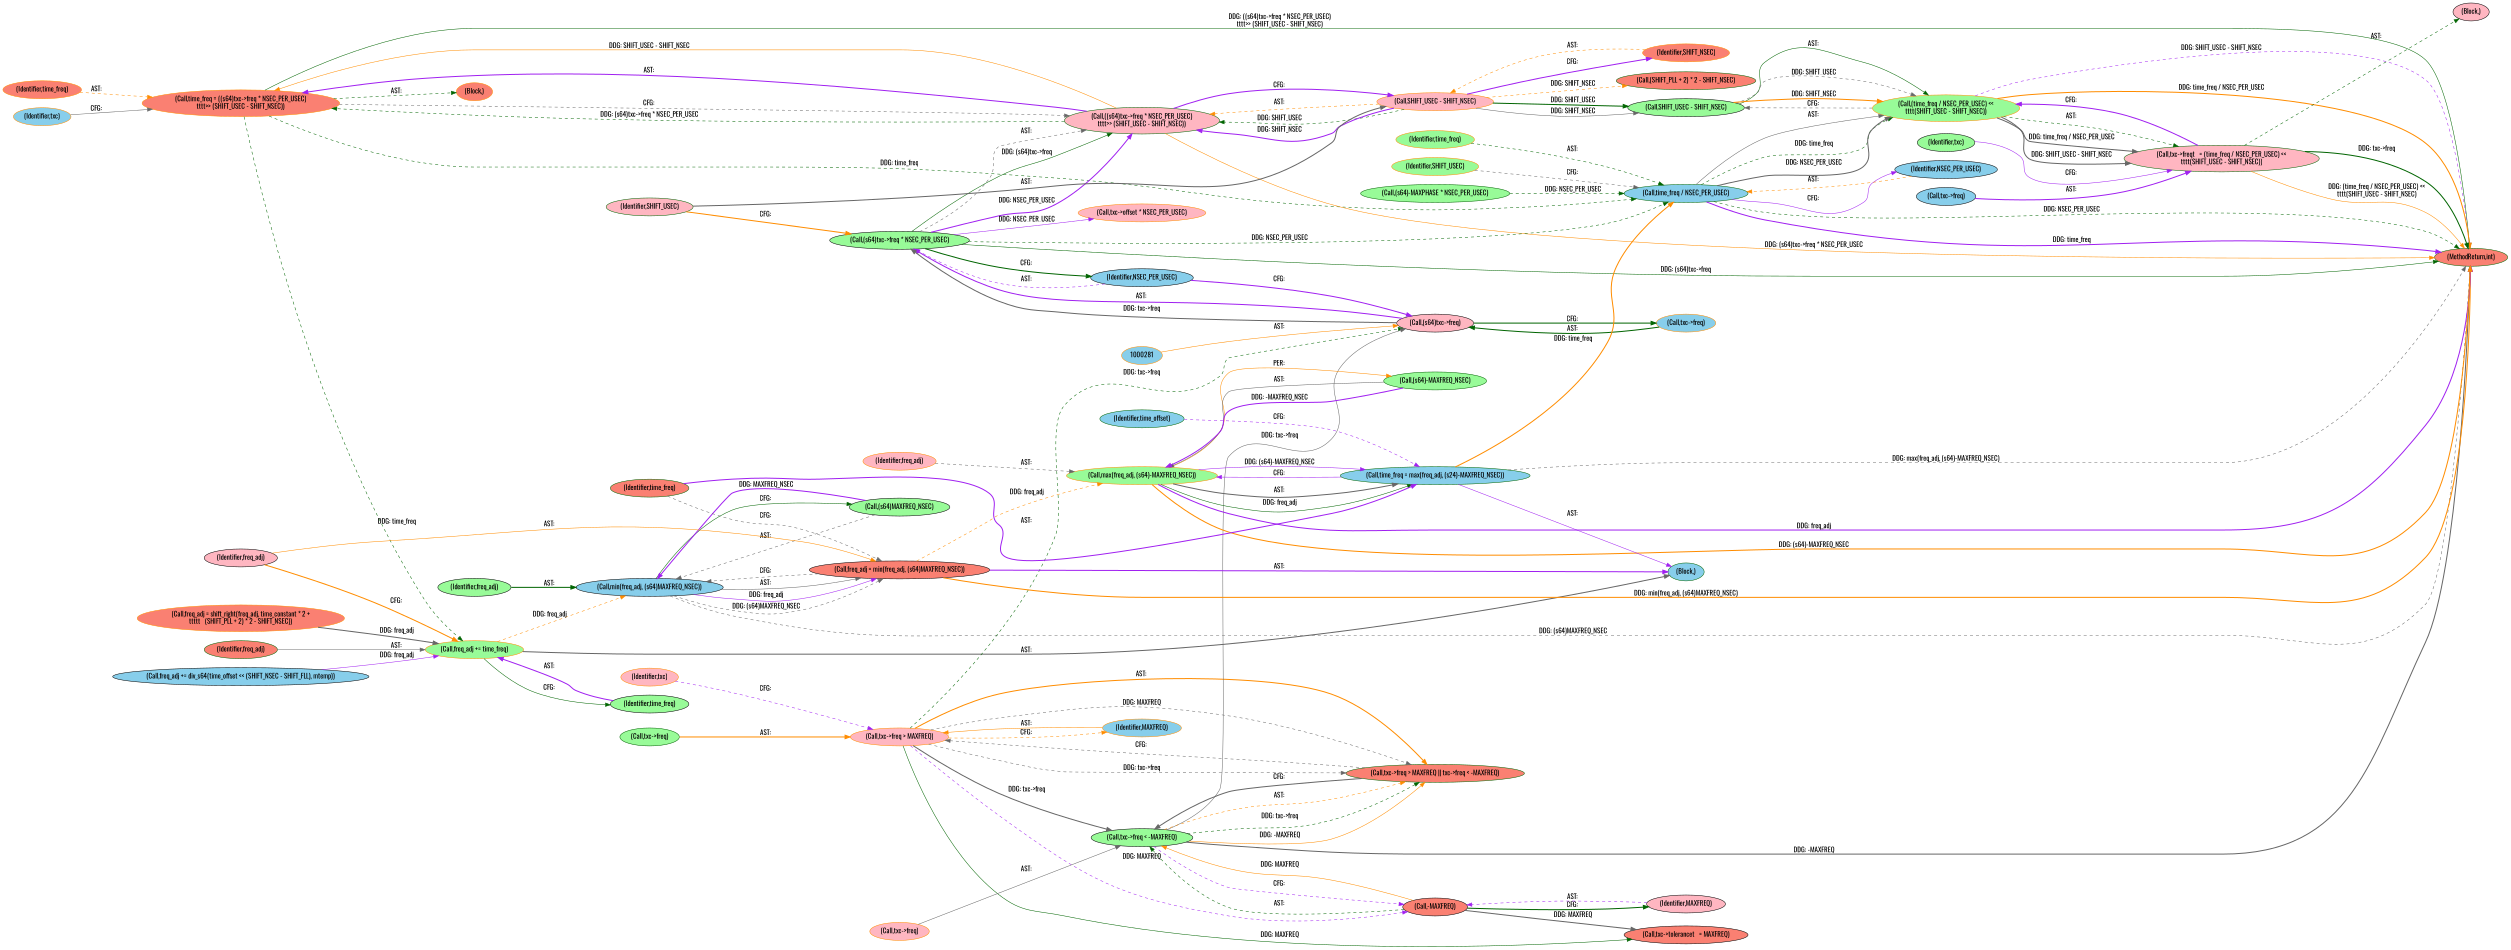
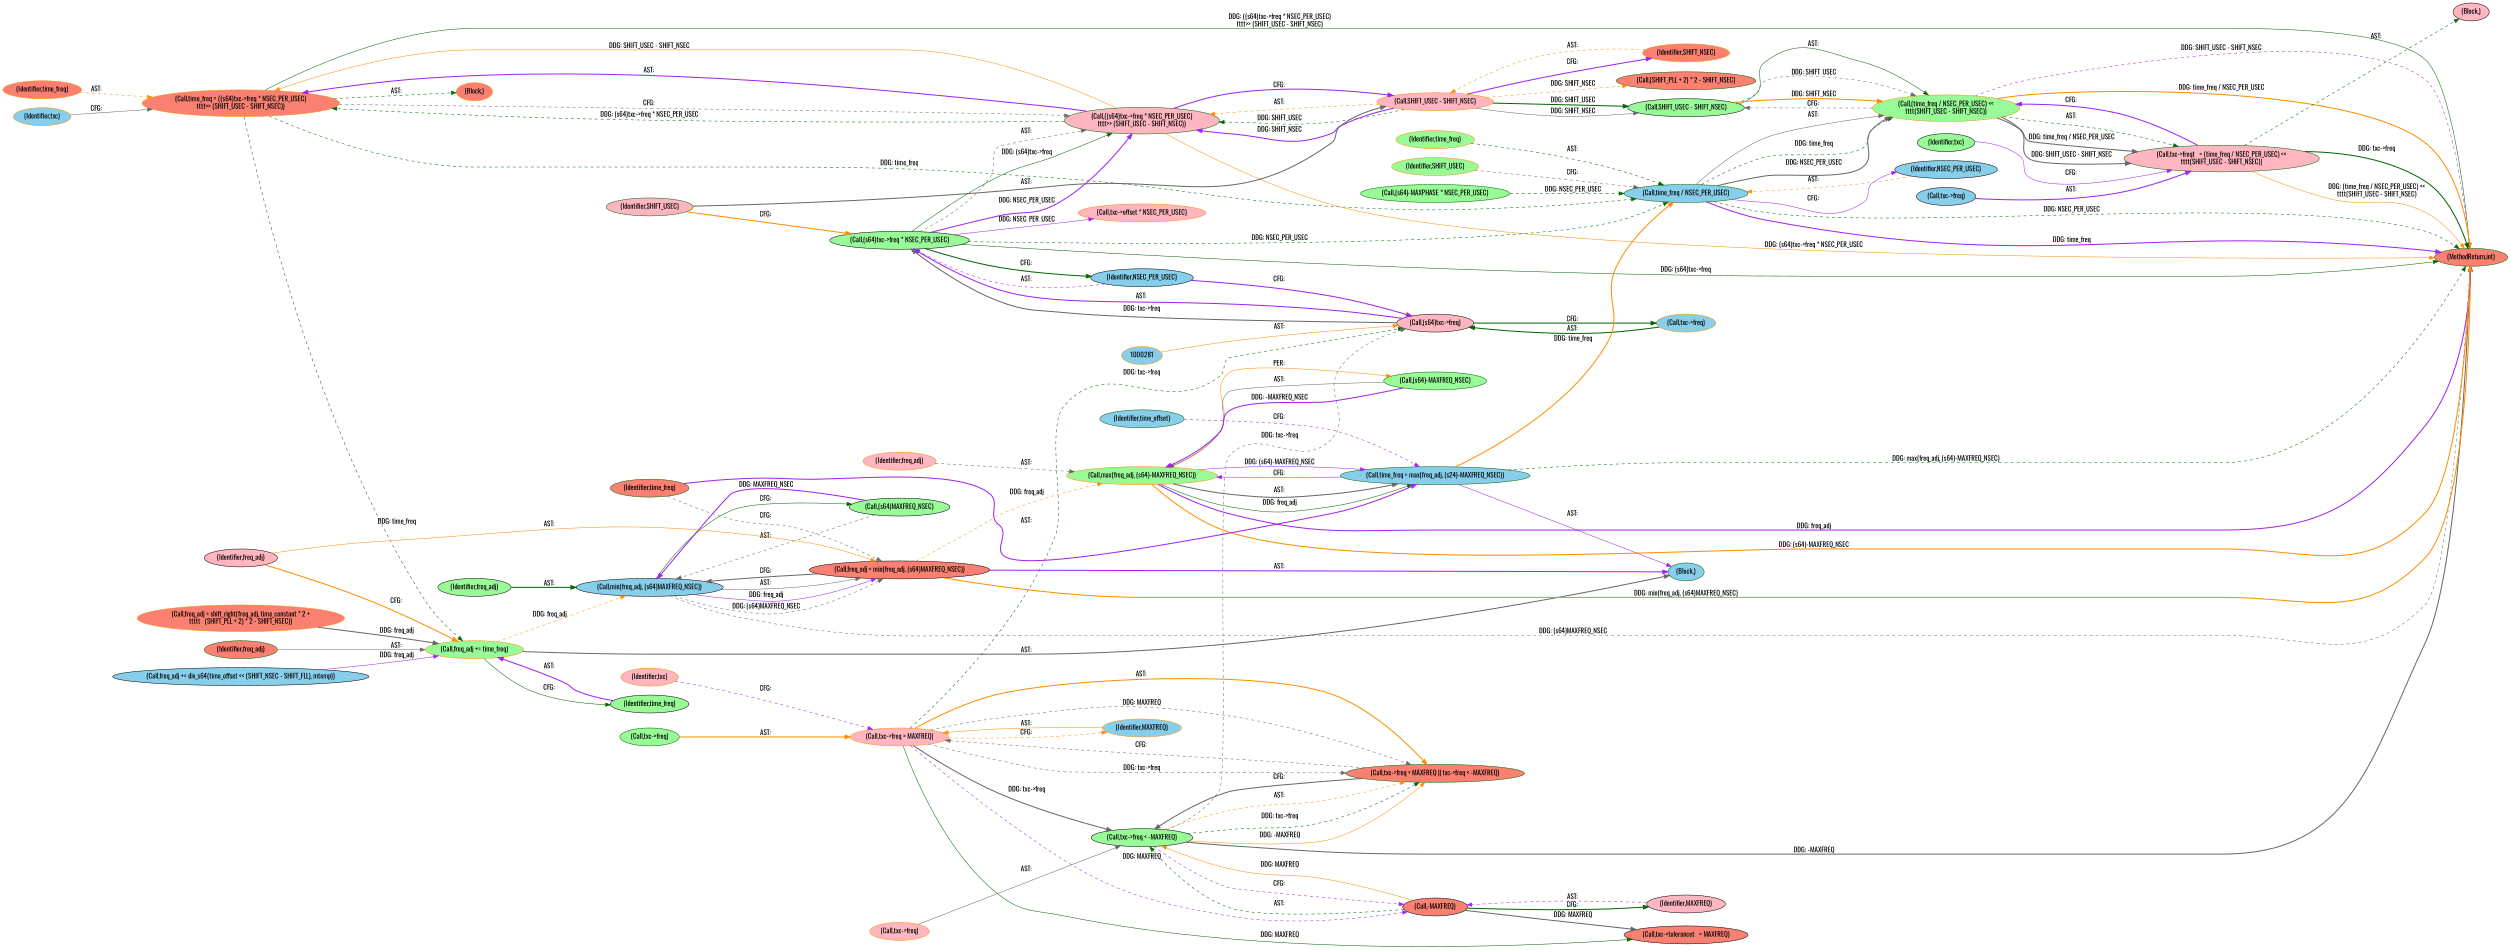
  digraph {
    fontname=Oswald
    rankdir=LR
    node [color=darkorange fillcolor=palegreen fontname=Oswald style=filled]
    edge [color=gray40 fontname=Oswald style=dashed]
    n1 [fillcolor=salmon label="(Call,time_freq = ((s64)txc->freq * NSEC_PER_USEC)\n\t\t\t\t>> (SHIFT_USEC - SHIFT_NSEC))"]
    n2 [color=darkgreen fillcolor=lightpink label="(Call,((s64)txc->freq * NSEC_PER_USEC)\n\t\t\t\t>> (SHIFT_USEC - SHIFT_NSEC))"]
    n3 [label="(Call,freq_adj += time_freq)"]
    n4 [color=darkgreen fillcolor=skyblue label="(Call,time_freq / NSEC_PER_USEC)"]
    n5 [fillcolor=salmon label="(Block,)"]
    n6 [color=darkgreen fillcolor=salmon label="(MethodReturn,int)"]
    n7 [fillcolor=lightpink label="(Call,SHIFT_USEC - SHIFT_NSEC)"]
    n8 [color=black fillcolor=skyblue label="(Call,min(freq_adj, (s64)MAXFREQ_NSEC))"]
    n9 [color=black label="(Identifier,time_freq)"]
    n10 [color=darkgreen fillcolor=skyblue label="(Block,)"]
    n11 [label="(Call,(time_freq / NSEC_PER_USEC) <<\n\t\t\t\t(SHIFT_USEC - SHIFT_NSEC))"]
    n12 [color=black fillcolor=skyblue label="(Identifier,NSEC_PER_USEC)"]
    n13 [color=black label="(Call,SHIFT_USEC - SHIFT_NSEC)"]
    n14 [fillcolor=salmon label="(Identifier,SHIFT_NSEC)"]
    n15 [color=darkgreen fillcolor=salmon label="(Call,(SHIFT_PLL + 2) * 2 - SHIFT_NSEC)"]
    n16 [color=black label="(Call,(s64)txc->freq * NSEC_PER_USEC)"]
    n17 [fillcolor=lightpink label="(Call,txc->offset * NSEC_PER_USEC)"]
    n18 [color=black fillcolor=skyblue label="(Identifier,NSEC_PER_USEC)"]
    n19 [color=black fillcolor=lightpink label="(Call,(s64)txc->freq)"]
    n20 [fillcolor=skyblue label="(Call,txc->freq)"]
    n21 [fillcolor=lightpink label="(Call,txc->freq > MAXFREQ)"]
    n22 [color=black label="(Call,txc->freq < -MAXFREQ)"]
    n23 [color=black fillcolor=salmon label="(Call,-MAXFREQ)"]
    n24 [color=darkgreen fillcolor=salmon label="(Call,txc->freq > MAXFREQ || txc->freq < -MAXFREQ)"]
    n25 [fillcolor=skyblue label="(Identifier,MAXFREQ)"]
    n26 [color=black fillcolor=salmon label="(Call,txc->tolerance\t   = MAXFREQ)"]
    n27 [color=black fillcolor=lightpink label="(Identifier,MAXFREQ)"]
    n28 [color=black fillcolor=salmon label="(Call,freq_adj = min(freq_adj, (s64)MAXFREQ_NSEC))"]
    n29 [color=black label="(Call,(s64)MAXFREQ_NSEC)"]
    n30 [label="(Call,max(freq_adj, (s64)-MAXFREQ_NSEC))"]
    n31 [color=darkgreen fillcolor=skyblue label="(Call,time_freq = max(freq_adj, (s24)-MAXFREQ_NSEC))"]
    n32 [color=darkgreen label="(Call,(s64)-MAXFREQ_NSEC)"]
    n33 [color=darkgreen fillcolor=lightpink label="(Call,txc->freq\t   = (time_freq / NSEC_PER_USEC) <<\n\t\t\t\t(SHIFT_USEC - SHIFT_NSEC))"]
    n34 [color=black fillcolor=lightpink label="(Block,)"]
    n35 [color=darkgreen fillcolor=lightpink label="(Identifier,SHIFT_USEC)"]
    n36 [color=darkgreen label="(Call,txc->freq)"]
    n37 [color=black label="(Identifier,txc)"]
    n38 [color=darkgreen fillcolor=skyblue label="(Identifier,time_offset)"]
    n39 [label="(Identifier,time_freq)"]
    n40 [color=black fillcolor=skyblue label="(Call,txc->freq)"]
    n41 [fillcolor=lightpink label="(Identifier,freq_adj)"]
    n42 [fillcolor=salmon label="(Identifier,time_freq)"]
    n43 [color=darkgreen fillcolor=salmon label="(Identifier,freq_adj)"]
    n44 [fillcolor=lightpink label="(Call,txc->freq)"]
    n45 [label="(Identifier,SHIFT_USEC)"]
    n46 [color=darkgreen label="(Call,(s64)-MAXPHASE * NSEC_PER_USEC)"]
    n47 [fillcolor=skyblue label="(Identifier,txc)"]
    n48 [color=black fillcolor=skyblue label="(Call,freq_adj += div_s64(time_offset << (SHIFT_NSEC - SHIFT_FLL), mtemp))"]
    n49 [color=darkgreen fillcolor=salmon label="(Identifier,time_freq)"]
    n50 [fillcolor=salmon label="(Call,freq_adj = shift_right(freq_adj, time_constant * 2 +\n\t\t\t\t\t   (SHIFT_PLL + 2) * 2 - SHIFT_NSEC))"]
    n51 [color=black fillcolor=lightpink label="(Identifier,freq_adj)"]
    n52 [fillcolor=lightpink label="(Identifier,txc)"]
    n53 [color=black label="(Identifier,freq_adj)"]
    1000281 [fillcolor=skyblue]
    n1 -> n2 [label="CFG: "]
    n1 -> n3 [color=darkgreen label="DDG: time_freq"]
    n1 -> n4 [color=darkgreen label="DDG: time_freq"]
    n1 -> n5 [color=darkgreen label="AST: "]
    n1 -> n6 [color=darkgreen label="DDG: ((s64)txc->freq * NSEC_PER_USEC)\n\t\t\t\t>> (SHIFT_USEC - SHIFT_NSEC)" style=solid]
    n2 -> n1 [color=purple label="AST: " style=bold]
    n2 -> n1 [color=darkgreen label="DDG: (s64)txc->freq * NSEC_PER_USEC"]
    n2 -> n1 [color=darkorange label="DDG: SHIFT_USEC - SHIFT_NSEC" style=solid]
    n2 -> n6 [color=darkorange label="DDG: (s64)txc->freq * NSEC_PER_USEC" style=solid]
    n2 -> n7 [color=purple label="CFG: " style=bold]
    n3 -> n8 [color=darkorange label="DDG: freq_adj"]
    n3 -> n9 [color=darkgreen label="CFG: " style=solid]
    n3 -> n10 [label="AST: " style=bold]
    n4 -> n6 [color=darkgreen label="DDG: NSEC_PER_USEC"]
    n4 -> n6 [color=purple label="DDG: time_freq" style=bold]
    n4 -> n11 [label="AST: " style=solid]
    n4 -> n11 [color=darkgreen label="DDG: time_freq"]
    n4 -> n11 [label="DDG: NSEC_PER_USEC" style=bold]
    n4 -> n12 [color=purple label="CFG: " style=solid]
    n7 -> n2 [color=darkorange label="AST: "]
    n7 -> n2 [color=darkgreen label="DDG: SHIFT_USEC"]
    n7 -> n2 [color=purple label="DDG: SHIFT_NSEC" style=bold]
    n7 -> n13 [color=darkgreen label="DDG: SHIFT_USEC" style=bold]
    n7 -> n13 [label="DDG: SHIFT_NSEC" style=solid]
    n7 -> n14 [color=purple label="CFG: " style=bold]
    n7 -> n15 [color=darkorange label="DDG: SHIFT_NSEC"]
    n8 -> n6 [label="DDG: (s64)MAXFREQ_NSEC"]
    n8 -> n28 [label="AST: " style=solid]
    n8 -> n28 [color=purple label="DDG: freq_adj" style=solid]
    n8 -> n28 [label="DDG: (s64)MAXFREQ_NSEC"]
    n8 -> n29 [color=darkgreen label="CFG: " style=solid]
    n9 -> n3 [color=purple label="AST: " style=bold]
    n11 -> n6 [color=purple label="DDG: SHIFT_USEC - SHIFT_NSEC"]
    n11 -> n6 [color=darkorange label="DDG: time_freq / NSEC_PER_USEC" style=bold]
    n11 -> n13 [label="CFG: "]
    n11 -> n33 [color=darkgreen label="AST: "]
    n11 -> n33 [label="DDG: time_freq / NSEC_PER_USEC" style=bold]
    n11 -> n33 [label="DDG: SHIFT_USEC - SHIFT_NSEC" style=bold]
    n12 -> n4 [color=darkorange label="AST: "]
    n13 -> n11 [color=darkgreen label="AST: " style=solid]
    n13 -> n11 [label="DDG: SHIFT_USEC"]
    n13 -> n11 [color=darkorange label="DDG: SHIFT_NSEC" style=bold]
    n14 -> n7 [color=darkorange label="AST: "]
    n16 -> n2 [label="AST: "]
    n16 -> n2 [color=darkgreen label="DDG: (s64)txc->freq" style=solid]
    n16 -> n2 [color=purple label="DDG: NSEC_PER_USEC" style=bold]
    n16 -> n4 [color=darkgreen label="DDG: NSEC_PER_USEC"]
    n16 -> n6 [color=darkgreen label="DDG: (s64)txc->freq" style=solid]
    n16 -> n17 [color=purple label="DDG: NSEC_PER_USEC" style=solid]
    n16 -> n18 [color=darkgreen label="CFG: " style=bold]
    n18 -> n16 [color=purple label="AST: "]
    n18 -> n19 [color=purple label="CFG: " style=bold]
    n19 -> n16 [color=purple label="AST: " style=bold]
    n19 -> n16 [label="DDG: txc->freq" style=bold]
    n19 -> n20 [color=darkgreen label="CFG: " style=bold]
    n20 -> n19 [color=darkgreen label="AST: " style=bold]
    n21 -> n19 [color=darkgreen label="DDG: txc->freq"]
    n21 -> n22 [label="DDG: txc->freq" style=bold]
    n21 -> n23 [color=purple label="DDG: MAXFREQ"]
    n21 -> n24 [color=darkorange label="AST: " style=bold]
    n21 -> n24 [label="DDG: txc->freq"]
    n21 -> n24 [label="DDG: MAXFREQ"]
    n21 -> n25 [color=darkorange label="CFG: "]
    n21 -> n26 [color=darkgreen label="DDG: MAXFREQ" style=solid]
    n22 -> n6 [label="DDG: -MAXFREQ" style=bold]
-   n22 -> n19 [label="DDG: txc->freq" style=solid]
+   n22 -> n19 [label="DDG: txc->freq"]
    n22 -> n23 [color=purple label="CFG: "]
    n22 -> n24 [color=darkorange label="AST: "]
    n22 -> n24 [color=darkgreen label="DDG: txc->freq"]
    n22 -> n24 [color=darkorange label="DDG: -MAXFREQ" style=solid]
    n23 -> n22 [color=darkgreen label="AST: "]
    n23 -> n22 [color=darkorange label="DDG: MAXFREQ" style=solid]
    n23 -> n26 [label="DDG: MAXFREQ" style=bold]
    n23 -> n27 [color=darkgreen label="CFG: " style=bold]
    n24 -> n21 [label="CFG: "]
    n24 -> n22 [label="CFG: " style=bold]
    n25 -> n21 [color=darkorange label="AST: " style=solid]
    n27 -> n23 [color=purple label="AST: "]
    n28 -> n6 [color=darkorange label="DDG: min(freq_adj, (s64)MAXFREQ_NSEC)" style=bold]
-   n28 -> n8 [label="CFG: "]
+   n28 -> n8 [label="CFG: " style=bold]
    n28 -> n10 [color=purple label="AST: " style=bold]
    n28 -> n30 [color=darkorange label="DDG: freq_adj"]
    n29 -> n8 [label="AST: "]
    n29 -> n8 [color=purple label="DDG: MAXFREQ_NSEC" style=bold]
    n30 -> n6 [color=purple label="DDG: freq_adj" style=bold]
    n30 -> n6 [color=darkorange label="DDG: (s64)-MAXFREQ_NSEC" style=bold]
    n30 -> n31 [label="AST: " style=bold]
    n30 -> n31 [color=darkgreen label="DDG: freq_adj" style=solid]
    n30 -> n31 [color=purple label="DDG: (s64)-MAXFREQ_NSEC" style=solid]
    n30 -> n32 [color=darkorange label="PER: " style=solid]
    n31 -> n4 [color=darkorange label="DDG: time_freq" style=bold]
-   n31 -> n6 [label="DDG: max(freq_adj, (s64)-MAXFREQ_NSEC)"]
+   n31 -> n6 [color=darkgreen label="DDG: max(freq_adj, (s64)-MAXFREQ_NSEC)"]
    n31 -> n10 [color=purple label="AST: " style=solid]
    n31 -> n30 [color=purple label="CFG: " style=solid]
    n32 -> n30 [label="AST: " style=solid]
    n32 -> n30 [color=purple label="DDG: -MAXFREQ_NSEC" style=bold]
    n33 -> n6 [color=darkgreen label="DDG: txc->freq" style=bold]
    n33 -> n6 [color=darkorange label="DDG: (time_freq / NSEC_PER_USEC) <<\n\t\t\t\t(SHIFT_USEC - SHIFT_NSEC)" style=solid]
    n33 -> n11 [color=purple label="CFG: " style=bold]
    n33 -> n34 [color=darkgreen label="AST: "]
    n35 -> n7 [label="AST: " style=bold]
    n35 -> n16 [color=darkorange label="CFG: " style=bold]
    n36 -> n21 [color=darkorange label="AST: " style=bold]
    n37 -> n33 [color=purple label="CFG: " style=solid]
    n38 -> n31 [color=purple label="CFG: "]
    n39 -> n4 [color=darkgreen label="AST: "]
    n40 -> n33 [color=purple label="AST: " style=bold]
    n41 -> n30 [label="AST: "]
    n42 -> n1 [color=darkorange label="AST: "]
    n43 -> n3 [label="AST: " style=solid]
    n44 -> n22 [label="AST: " style=solid]
    n45 -> n4 [label="CFG: "]
    n46 -> n4 [color=darkgreen label="DDG: NSEC_PER_USEC"]
    n47 -> n1 [label="CFG: " style=solid]
    n48 -> n3 [color=purple label="DDG: freq_adj" style=solid]
    n49 -> n28 [label="CFG: "]
    n49 -> n31 [color=purple label="AST: " style=bold]
    n50 -> n3 [label="DDG: freq_adj" style=bold]
    n51 -> n3 [color=darkorange label="CFG: " style=bold]
    n51 -> n28 [color=darkorange label="AST: " style=solid]
    n52 -> n21 [color=purple label="CFG: "]
    n53 -> n8 [color=darkgreen label="AST: " style=bold]
    1000281 -> n19 [color=darkorange label="AST: " style=solid]
  }
